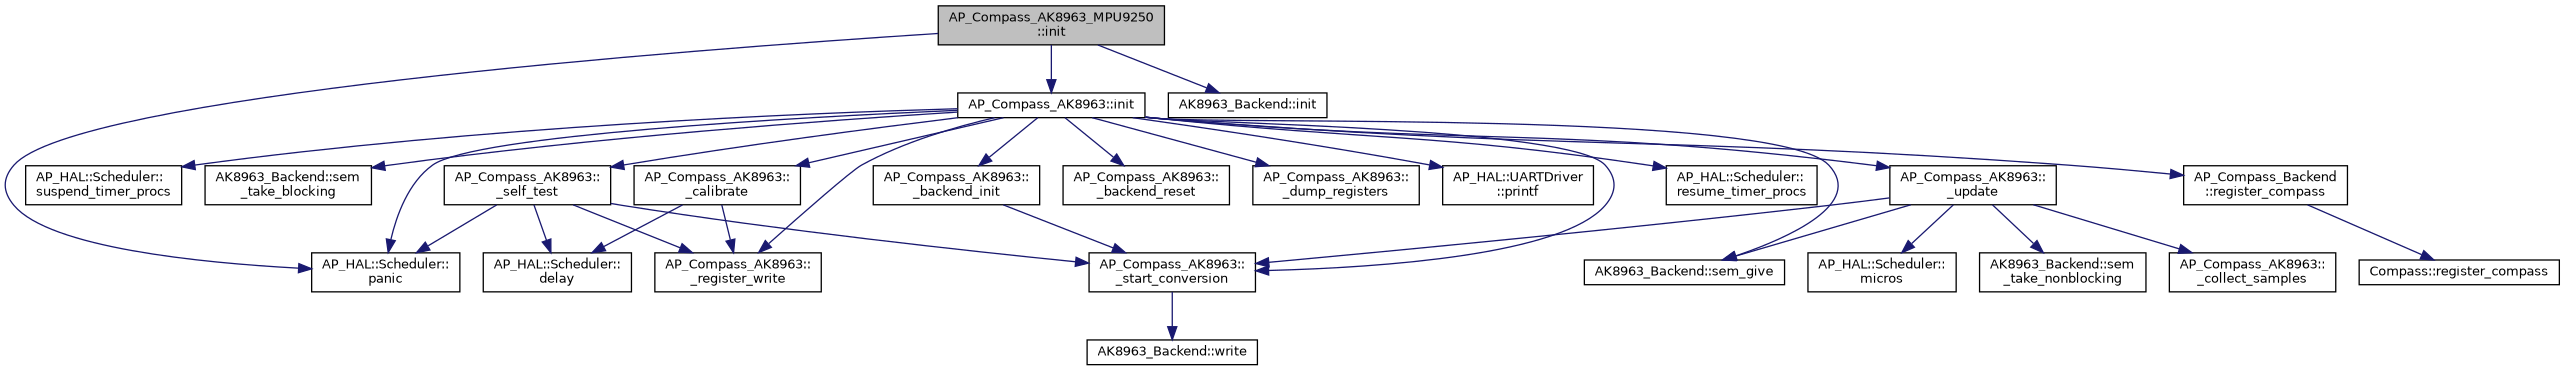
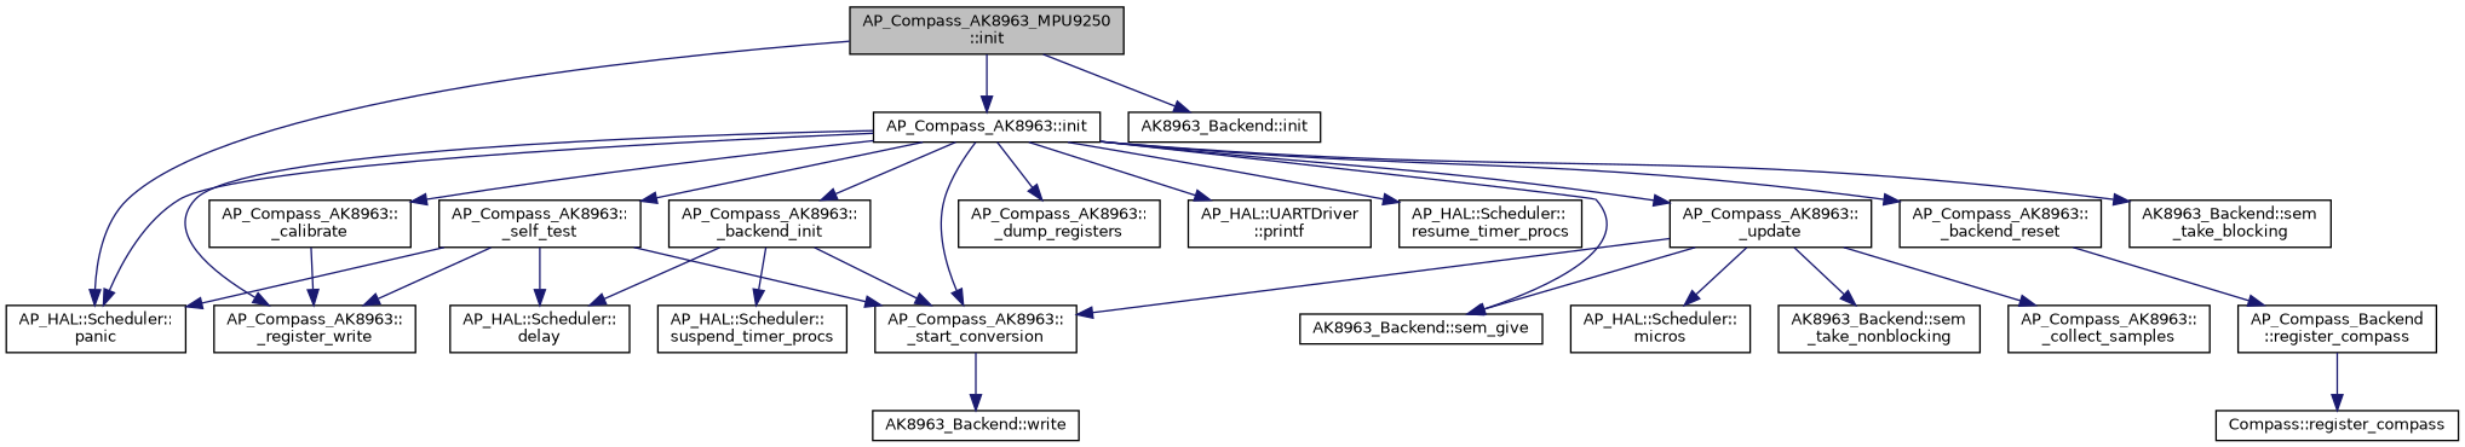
  digraph {
    rankdir=TB
    node [color=black fillcolor=white fontname=Helvetica fontsize=10 shape=record style=filled]
    edge [color=midnightblue fontname=Helvetica fontsize=10 labelfontname=Helvetica labelfontsize=10 style=solid]
    n1 [fillcolor=grey75 fontcolor=black height=0.2 label="AP_Compass_AK8963_MPU9250\l::init" width=0.4]
    n2 [height=0.2 label="AP_HAL::Scheduler::\lpanic" width=0.4]
    n3 [height=0.2 label="AK8963_Backend::init" width=0.4]
    n4 [height=0.2 label="AP_Compass_AK8963::init" width=0.4]
    n5 [height=0.2 label="AP_HAL::Scheduler::\lsuspend_timer_procs" width=0.4]
    n6 [height=0.2 label="AK8963_Backend::sem\l_take_blocking" width=0.4]
    n7 [height=0.2 label="AP_Compass_AK8963::\l_backend_init" width=0.4]
    n8 [height=0.2 label="AK8963_Backend::sem_give" width=0.4]
    n9 [height=0.2 label="AP_Compass_AK8963::\l_register_write" width=0.4]
    n10 [height=0.2 label="AP_Compass_AK8963::\l_backend_reset" width=0.4]
    n11 [height=0.2 label="AP_Compass_AK8963::\l_dump_registers" width=0.4]
    n12 [height=0.2 label="AP_HAL::UARTDriver\l::printf" width=0.4]
    n13 [height=0.2 label="AP_Compass_AK8963::\l_calibrate" width=0.4]
    n14 [height=0.2 label="AP_Compass_AK8963::\l_self_test" width=0.4]
    n15 [height=0.2 label="AP_Compass_AK8963::\l_start_conversion" width=0.4]
    n16 [height=0.2 label="AP_Compass_Backend\l::register_compass" width=0.4]
    n17 [height=0.2 label="AP_HAL::Scheduler::\lresume_timer_procs" width=0.4]
    n18 [height=0.2 label="AP_Compass_AK8963::\l_update" width=0.4]
    n19 [height=0.2 label="AP_HAL::Scheduler::\ldelay" width=0.4]
    n20 [height=0.2 label="AK8963_Backend::write" width=0.4]
    n21 [height=0.2 label="Compass::register_compass" width=0.4]
    n22 [height=0.2 label="AP_HAL::Scheduler::\lmicros" width=0.4]
    n23 [height=0.2 label="AK8963_Backend::sem\l_take_nonblocking" width=0.4]
    n24 [height=0.2 label="AP_Compass_AK8963::\l_collect_samples" width=0.4]
    n1 -> n2
    n1 -> n3
    n1 -> n4
    n4 -> n2
-   n4 -> n5
+   n7 -> n5
    n4 -> n6
    n4 -> n7
    n4 -> n8
    n4 -> n9
    n4 -> n10
    n4 -> n11
    n4 -> n12
    n4 -> n13
    n4 -> n14
    n4 -> n15
-   n4 -> n16
+   n10 -> n16
    n4 -> n17
    n4 -> n18
    n7 -> n15
    n13 -> n9
-   n13 -> n19
+   n7 -> n19
    n14 -> n2
    n14 -> n9
    n14 -> n15
    n14 -> n19
    n15 -> n20
    n16 -> n21
    n18 -> n8
    n18 -> n15
    n18 -> n22
    n18 -> n23
    n18 -> n24
  }
